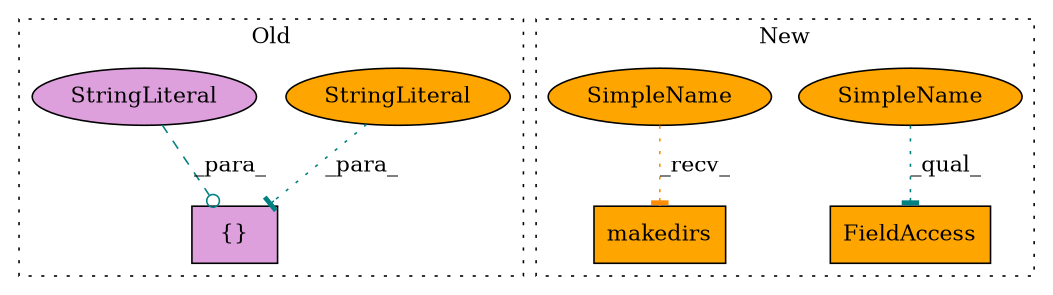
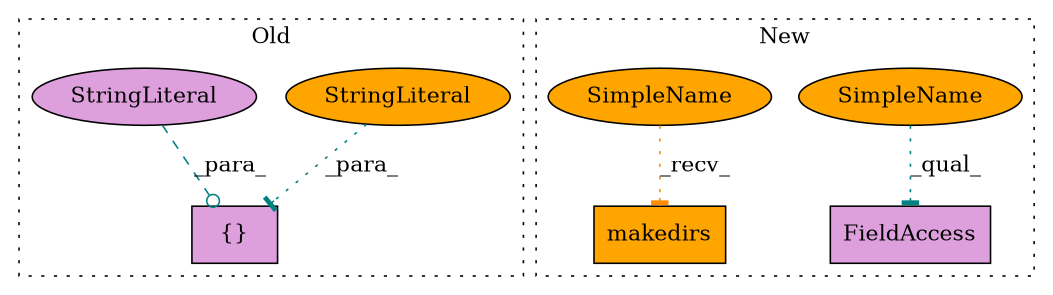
  digraph {
    node [a=45 l=6 s=251 shape=ellipse style=filled fillcolor=orange]
    edge [color=teal style=dotted arrowhead=tee]
    n1 [a=4 l="1,1" label="{}" s="180,243" shape=box fillcolor=plum]
    n2 [label=StringLiteral s=188]
    n3 [label=StringLiteral s=202 fillcolor=plum]
    n4 [a=32 l="9,1" label=makedirs s="612,637" shape=box]
-   n5 [a=22 l=7 label=FieldAccess shape=box]
+   n5 [a=22 l=7 label=FieldAccess shape=box fillcolor=plum]
    n6 [a=42 l=2 label=SimpleName]
    n7 [a=42 l=2 label=SimpleName s=609]
    subgraph cluster_1 {
      label=Old
      style=dotted
      n1
      n2
      n3
    }
    subgraph cluster_2 {
      label=New
      style=dotted
      n4
      n5
      n6
      n7
    }
    n2 -> n1 [label=_para_]
    n3 -> n1 [label=_para_ style=dashed arrowhead=odot]
    n6 -> n5 [label=_qual_]
    n7 -> n4 [label=_recv_ color=darkorange]
  }
